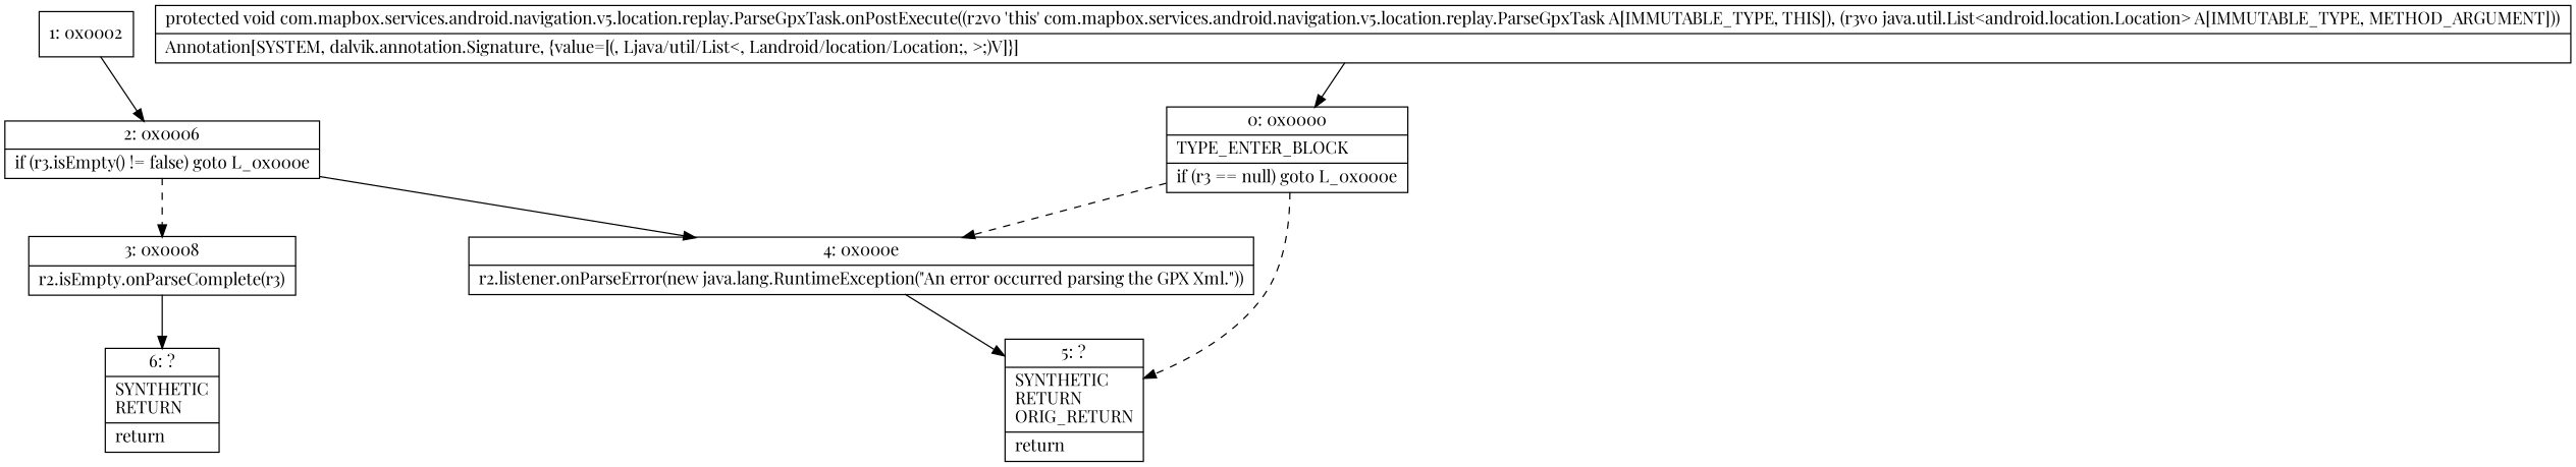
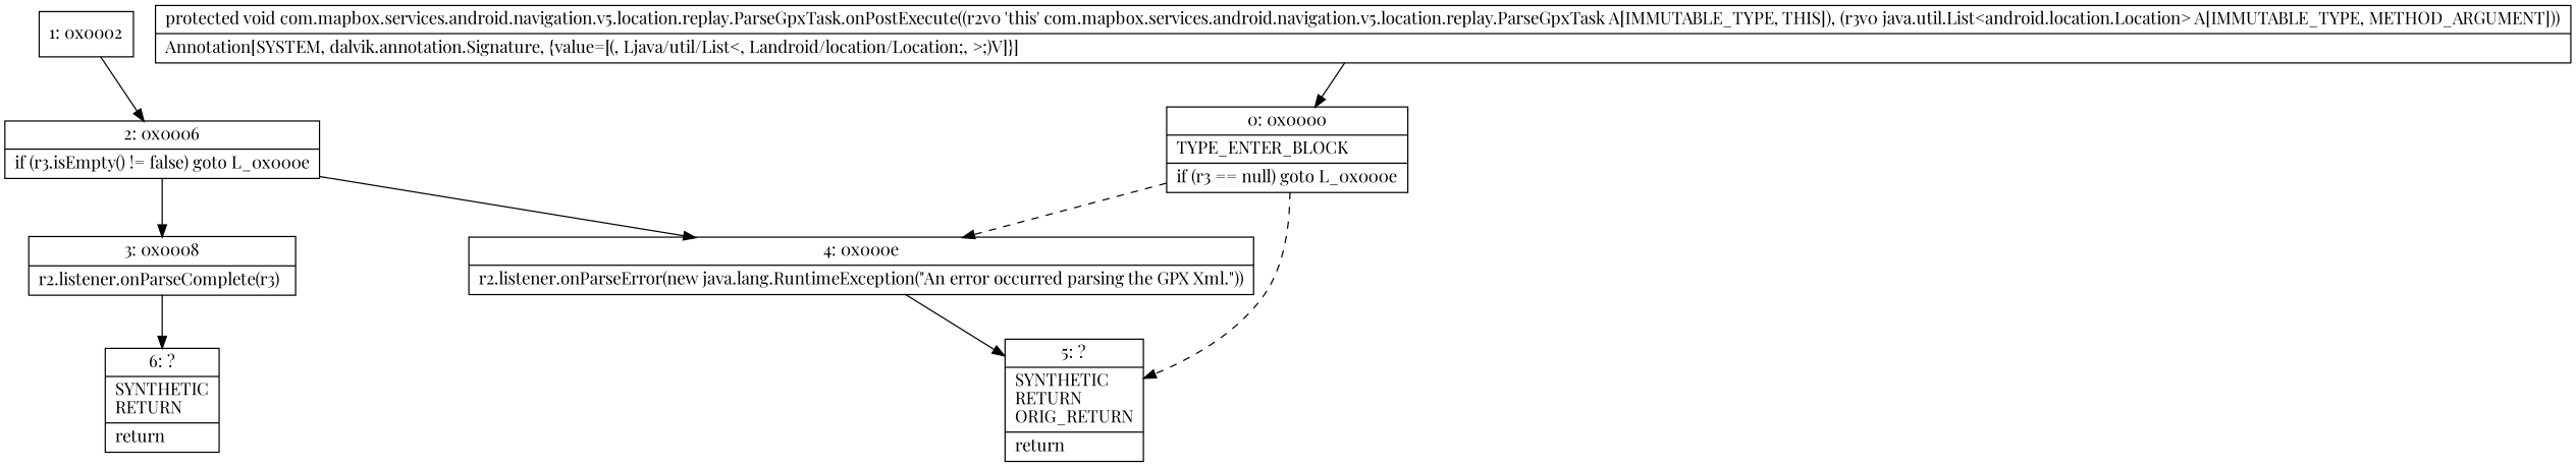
  digraph {
    fontname="Playfair Display"
    node [fontname="Playfair Display" shape=record]
    edge [fontname="Playfair Display"]
    n1 [label="{0\:\ 0x0000|TYPE_ENTER_BLOCK\l|if (r3 == null) goto L_0x000e\l}"]
    n2 [label="{4\:\ 0x000e|r2.listener.onParseError(new java.lang.RuntimeException(\"An error occurred parsing the GPX Xml.\"))\l}"]
    n3 [label="{5\:\ ?|SYNTHETIC\lRETURN\lORIG_RETURN\l|return\l}"]
    n4 [label="{1\:\ 0x0002}"]
    n5 [label="{2\:\ 0x0006|if (r3.isEmpty() != false) goto L_0x000e\l}"]
-   n6 [label="{3\:\ 0x0008|r2.isEmpty.onParseComplete(r3)\l}"]
+   n6 [label="{3\:\ 0x0008|r2.listener.onParseComplete(r3)\l}"]
    n7 [label="{6\:\ ?|SYNTHETIC\lRETURN\l|return\l}"]
    n8 [label="{protected void com.mapbox.services.android.navigation.v5.location.replay.ParseGpxTask.onPostExecute((r2v0 'this' com.mapbox.services.android.navigation.v5.location.replay.ParseGpxTask A[IMMUTABLE_TYPE, THIS]), (r3v0 java.util.List\<android.location.Location\> A[IMMUTABLE_TYPE, METHOD_ARGUMENT]))  | Annotation[SYSTEM, dalvik.annotation.Signature, \{value=[(, Ljava\/util\/List\<, Landroid\/location\/Location;, \>;)V]\}]\l}"]
    n1 -> n2 [style=dashed]
    n1 -> n3 [style=dashed]
    n2 -> n3
    n4 -> n5
    n5 -> n2
-   n5 -> n6 [style=dashed]
+   n5 -> n6 [style=solid]
    n6 -> n7
    n8 -> n1
  }
